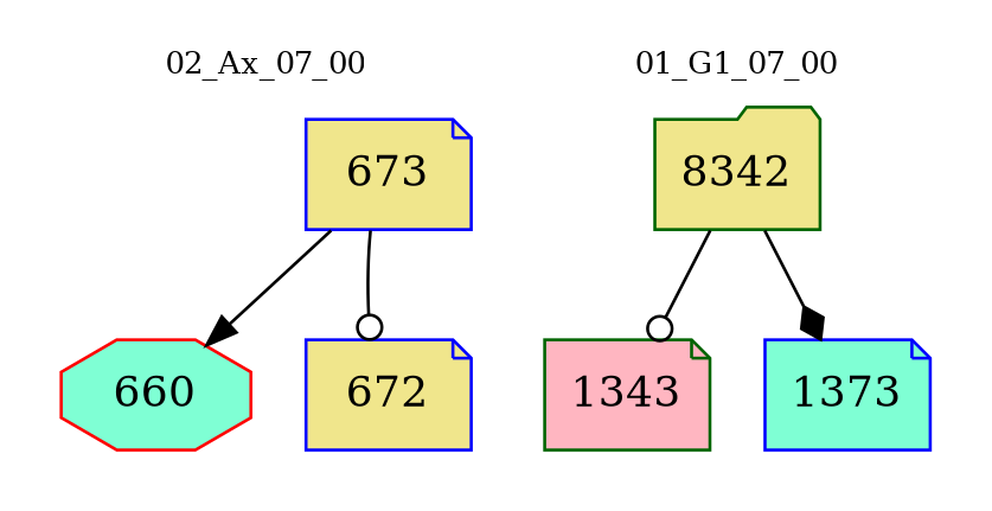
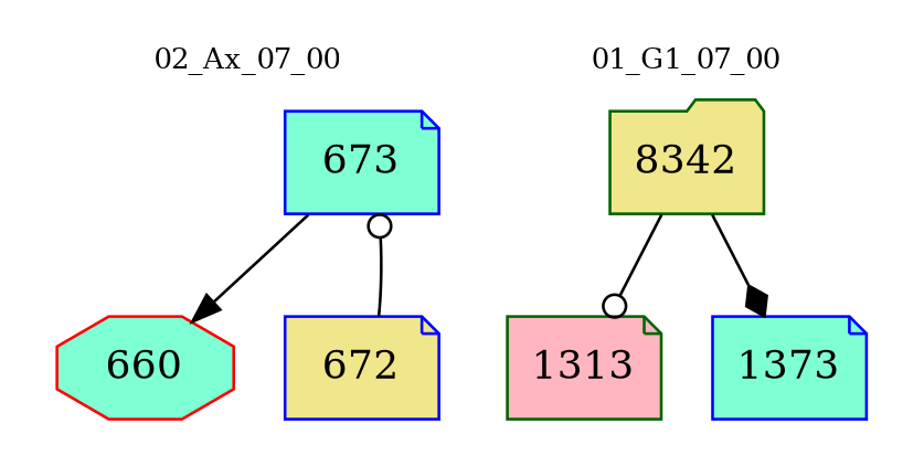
  digraph {
    node [color=blue fillcolor=aquamarine shape=note style=filled]
    edge [arrowhead=odot color=black]
-   n1 [fillcolor=khaki label=673]
+   n1 [label=673]
    n2 [color=red label=660 shape=octagon]
    n3 [fillcolor=khaki label=672]
    n4 [color=darkgreen fillcolor=khaki label=8342 shape=folder]
-   n5 [color=darkgreen fillcolor=lightpink label=1343]
+   n5 [color=darkgreen fillcolor=lightpink label=1313]
    n6 [label=1373]
    subgraph cluster_1 {
      color=white
      fontsize=10
      label="02_Ax_07_00"
      n1
      n2
      n3
    }
    subgraph cluster_2 {
      color=white
      fontsize=10
      label="01_G1_07_00"
      n4
      n5
      n6
    }
    n1 -> n2 [arrowhead=normal]
-   n1 -> n3
+   n3 -> n1
    n4 -> n5
    n4 -> n6 [arrowhead=diamond]
  }
